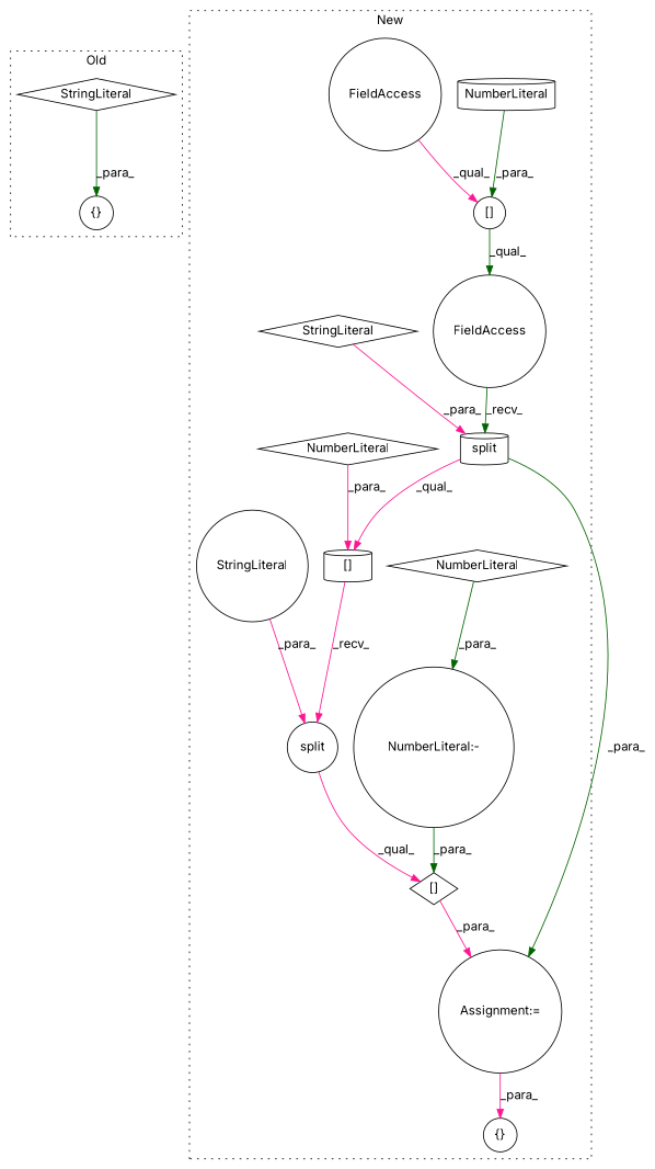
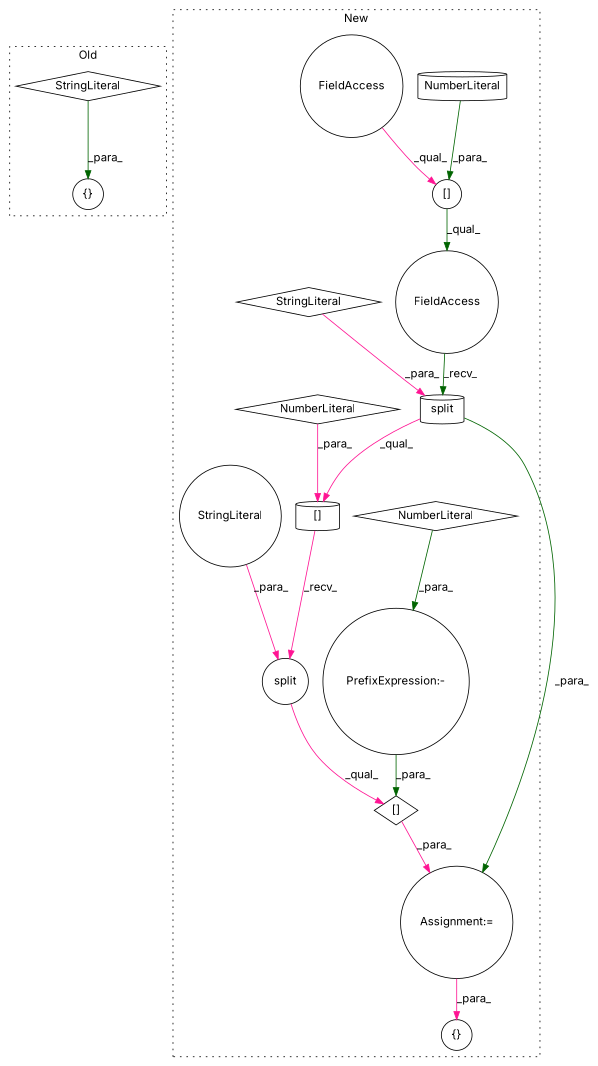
  digraph {
    fontname=Inter
    node [a=45 l=1 s=13926 shape=circle fontname=Inter]
    edge [color=deeppink fontname=Inter]
    n1 [a=4 l="1,1" label="{}" s="12787,12798"]
    n2 [l=10 label=StringLiteral s=12788 shape=diamond]
    n3 [a=2 l="20,1" label="[]" s="13926,13947"]
    n4 [a=34 label=NumberLiteral s=13946 shape=cylinder]
    n5 [a=22 l=27 label=FieldAccess]
    n6 [a=32 l="6,1" label=split s="13954,13963" shape=cylinder]
    n7 [a=2 l="39,1" label="[]" s="13926,13966" shape=cylinder]
    n8 [a=4 l="1,1" label="{}" s="14113,14125"]
    n9 [a=2 l="53,1" label="[]" s="13926,13981" shape=diamond]
    n10 [a=34 label=NumberLiteral s=13965 shape=diamond]
    n11 [a=32 l="6,1" label=split s="13968,13977"]
    n12 [a=22 l=19 label=FieldAccess]
    n13 [a=7 label="Assignment:=" s=13925]
    n14 [l=3 label=StringLiteral s=13960 shape=diamond]
-   n15 [a=38 label="NumberLiteral:-" s=13979]
+   n15 [a=38 label="PrefixExpression:-" s=13979]
    n16 [a=34 label=NumberLiteral s=13980 shape=diamond]
    n17 [l=3 label=StringLiteral s=13974]
    subgraph cluster_1 {
      label=Old
      style=dotted
      n1
      n2
    }
    subgraph cluster_2 {
      label=New
      style=dotted
      n3
      n4
      n5
      n6
      n7
      n8
      n9
      n10
      n11
      n12
      n13
      n14
      n15
      n16
      n17
    }
    n2 -> n1 [label=_para_ color=darkgreen]
    n3 -> n5 [label=_qual_ color=darkgreen]
    n4 -> n3 [label=_para_ color=darkgreen]
    n5 -> n6 [label=_recv_ color=darkgreen]
    n6 -> n7 [label=_qual_]
    n6 -> n13 [label=_para_ color=darkgreen]
    n7 -> n11 [label=_recv_]
    n9 -> n13 [label=_para_]
    n10 -> n7 [label=_para_]
    n11 -> n9 [label=_qual_]
    n12 -> n3 [label=_qual_]
    n13 -> n8 [label=_para_]
    n14 -> n6 [label=_para_]
    n15 -> n9 [label=_para_ color=darkgreen]
    n16 -> n15 [label=_para_ color=darkgreen]
    n17 -> n11 [label=_para_]
  }
